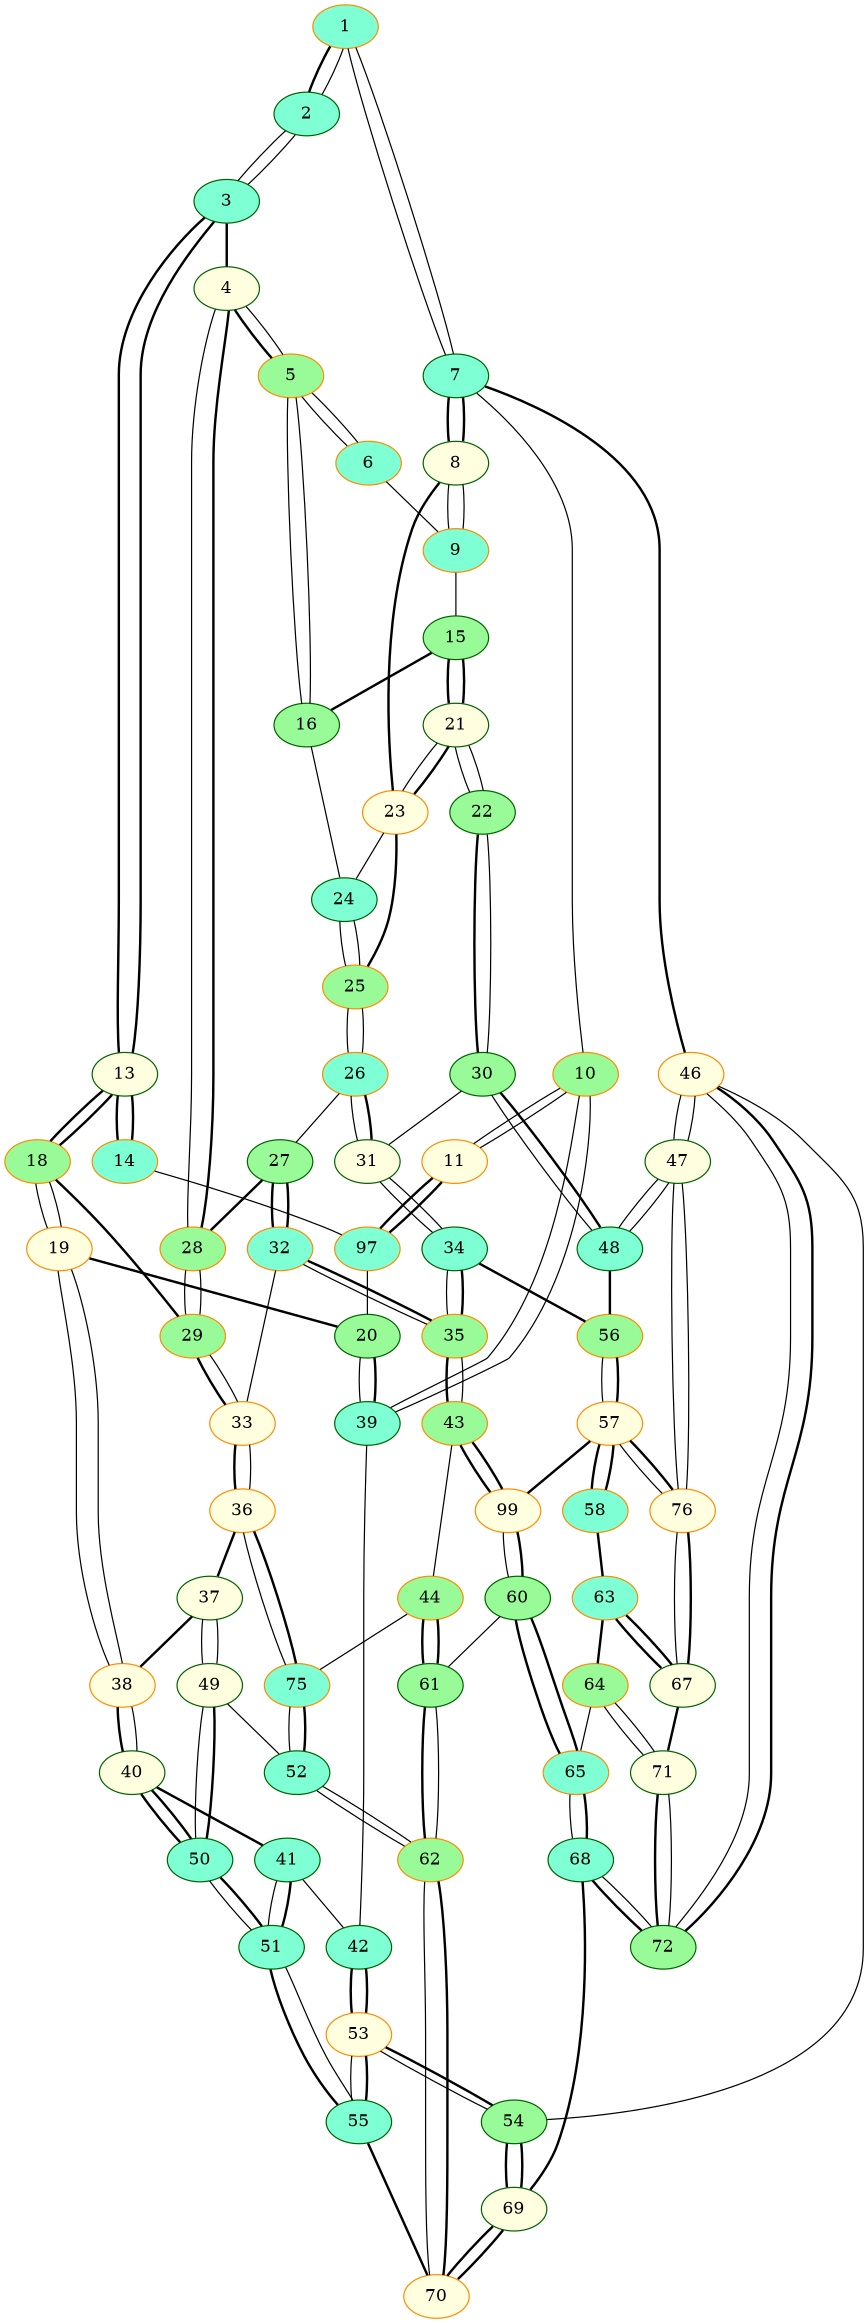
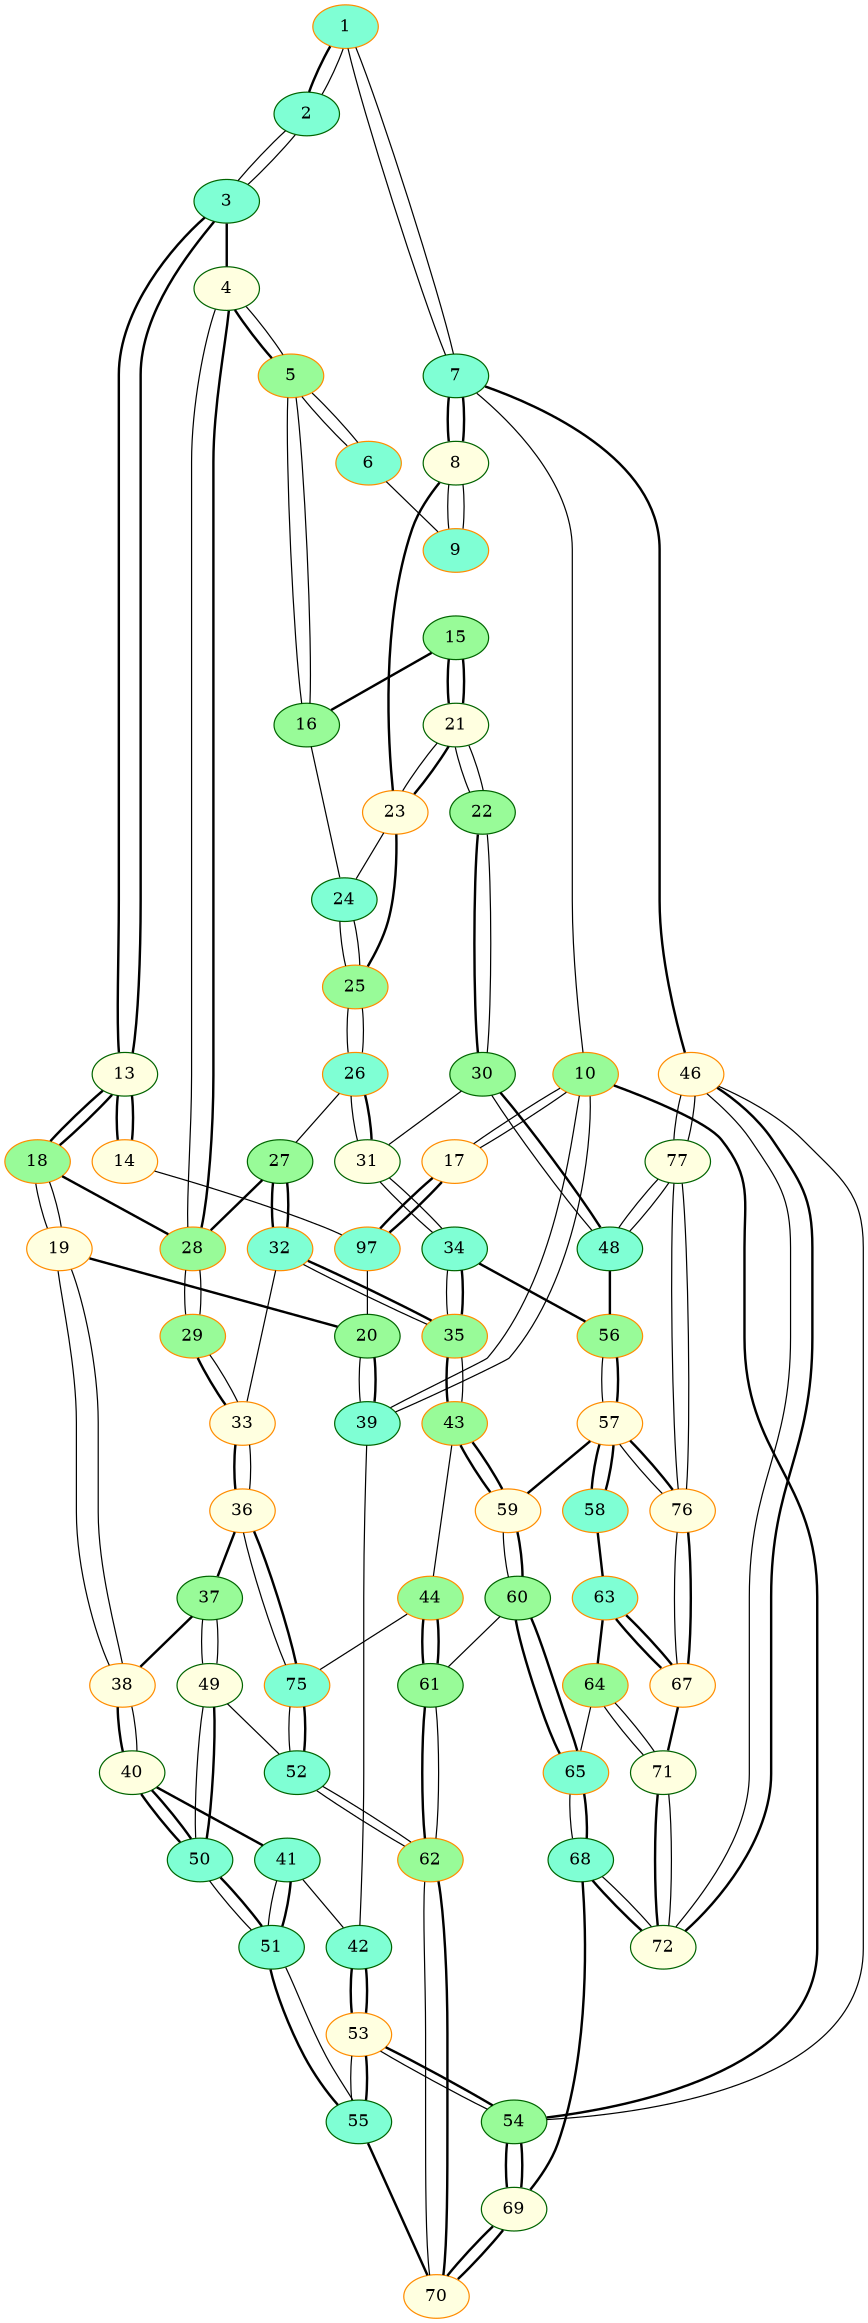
  graph {
    node [color=darkgreen fillcolor=aquamarine style=filled]
    edge [style=solid]
    1 [color=darkorange]
    2
    7
    3
    8 [fillcolor=lightyellow]
    10 [color=darkorange fillcolor=palegreen]
    46 [color=darkorange fillcolor=lightyellow]
    4 [fillcolor=lightyellow]
    13 [fillcolor=lightyellow]
    5 [color=darkorange fillcolor=palegreen]
    28 [color=darkorange fillcolor=palegreen]
-   14 [color=darkorange]
+   14 [color=darkorange fillcolor=lightyellow]
    18 [color=darkorange fillcolor=palegreen]
    6 [color=darkorange]
    16 [fillcolor=palegreen]
    29 [color=darkorange fillcolor=palegreen]
    9 [color=darkorange]
    24
    15 [fillcolor=palegreen]
    23 [color=darkorange fillcolor=lightyellow]
-   11 [color=darkorange fillcolor=lightyellow]
+   11 [color=darkorange fillcolor=lightyellow label=17]
    39
    54 [fillcolor=palegreen]
-   47 [fillcolor=lightyellow]
-   72 [fillcolor=palegreen]
+   47 [fillcolor=lightyellow label=77]
+   72 [fillcolor=lightyellow]
    22 [fillcolor=palegreen]
    30 [fillcolor=palegreen]
    21 [fillcolor=lightyellow]
    n29 [color=darkorange label=97]
    42
    69 [fillcolor=lightyellow]
    20 [fillcolor=palegreen]
    19 [color=darkorange fillcolor=lightyellow]
    25 [color=darkorange fillcolor=palegreen]
    38 [color=darkorange fillcolor=lightyellow]
    33 [color=darkorange fillcolor=lightyellow]
    40 [fillcolor=lightyellow]
    31 [fillcolor=lightyellow]
    48
    26 [color=darkorange]
    27 [fillcolor=palegreen]
    32 [color=darkorange]
    34
    35 [color=darkorange fillcolor=palegreen]
    36 [color=darkorange fillcolor=lightyellow]
    56 [color=darkorange fillcolor=palegreen]
    43 [color=darkorange fillcolor=palegreen]
-   37 [fillcolor=lightyellow]
+   37 [fillcolor=palegreen]
    n49 [color=darkorange label=75]
    57 [color=darkorange fillcolor=lightyellow]
    44 [color=darkorange fillcolor=palegreen]
-   59 [color=darkorange fillcolor=lightyellow label=99]
+   59 [color=darkorange fillcolor=lightyellow]
    49 [fillcolor=lightyellow]
    52
    50
    41
    53 [color=darkorange fillcolor=lightyellow]
    51
    55
    61 [fillcolor=palegreen]
    60 [fillcolor=palegreen]
    62 [color=darkorange fillcolor=palegreen]
    n63 [color=darkorange fillcolor=lightyellow label=76]
-   67 [fillcolor=lightyellow]
+   67 [color=darkorange fillcolor=lightyellow]
    70 [color=darkorange fillcolor=lightyellow]
    58 [color=darkorange]
    63 [color=darkorange]
    64 [color=darkorange fillcolor=palegreen]
    65 [color=darkorange]
    68
    71 [fillcolor=lightyellow]
    1 -- 2 [style=bold]
    1 -- 2
    1 -- 7
    1 -- 7
    2 -- 3
    2 -- 3
    7 -- 8 [style=bold]
    7 -- 8 [style=bold]
    7 -- 10
    7 -- 46 [style=bold]
    3 -- 4 [style=bold]
    3 -- 13 [style=bold]
    3 -- 13 [style=bold]
    8 -- 9
    8 -- 9
    8 -- 23 [style=bold]
    10 -- 11
    10 -- 11
    10 -- 39
    10 -- 39
+   10 -- 54 [style=bold]
    46 -- 54
    46 -- 47
    46 -- 47
    46 -- 72
    46 -- 72 [style=bold]
    4 -- 5 [style=bold]
    4 -- 5
    4 -- 28
    4 -- 28 [style=bold]
    13 -- 14 [style=bold]
    13 -- 14 [style=bold]
    13 -- 18 [style=bold]
    13 -- 18 [style=bold]
    5 -- 6
    5 -- 6
    5 -- 16
    5 -- 16
    28 -- 29
    28 -- 29
    14 -- n29
-   18 -- 29 [style=bold]
+   18 -- 28 [style=bold]
    18 -- 19
    18 -- 19
    6 -- 9
    16 -- 24
    29 -- 33 [style=bold]
    29 -- 33
-   9 -- 15
    24 -- 25
    24 -- 25
    15 -- 16 [style=bold]
    15 -- 21 [style=bold]
    15 -- 21 [style=bold]
    23 -- 24
    23 -- 25 [style=bold]
    11 -- n29 [style=bold]
    11 -- n29 [style=bold]
    39 -- 42
    54 -- 69 [style=bold]
    54 -- 69 [style=bold]
    47 -- 48
    47 -- 48
    47 -- n63
    47 -- n63
    22 -- 30 [style=bold]
    22 -- 30
    30 -- 31
    30 -- 48
    30 -- 48 [style=bold]
    21 -- 23
    21 -- 23 [style=bold]
    21 -- 22
    21 -- 22
    n29 -- 20
    42 -- 53 [style=bold]
    42 -- 53 [style=bold]
    69 -- 70 [style=bold]
    69 -- 70 [style=bold]
    20 -- 39
    20 -- 39 [style=bold]
    19 -- 20 [style=bold]
    19 -- 38
    19 -- 38
    25 -- 26
    25 -- 26
    38 -- 40 [style=bold]
    38 -- 40
    33 -- 36 [style=bold]
    33 -- 36
    40 -- 50 [style=bold]
    40 -- 50 [style=bold]
    40 -- 41 [style=bold]
    31 -- 34
    31 -- 34
    48 -- 56 [style=bold]
    26 -- 31
    26 -- 31 [style=bold]
    26 -- 27
    27 -- 28 [style=bold]
    27 -- 32 [style=bold]
    27 -- 32 [style=bold]
    32 -- 33
    32 -- 35
    32 -- 35 [style=bold]
    34 -- 35
    34 -- 35 [style=bold]
    34 -- 56 [style=bold]
    35 -- 43 [style=bold]
    35 -- 43
    36 -- 37 [style=bold]
    36 -- n49
    36 -- n49 [style=bold]
    56 -- 57
    56 -- 57 [style=bold]
    43 -- 44
    43 -- 59 [style=bold]
    43 -- 59 [style=bold]
    37 -- 38 [style=bold]
    37 -- 49
    37 -- 49
    n49 -- 52
    n49 -- 52 [style=bold]
    57 -- 59 [style=bold]
    57 -- n63
    57 -- n63 [style=bold]
    57 -- 58 [style=bold]
    57 -- 58 [style=bold]
    44 -- n49
    44 -- 61 [style=bold]
    44 -- 61 [style=bold]
    59 -- 60
    59 -- 60 [style=bold]
    49 -- 52
    49 -- 50
    49 -- 50 [style=bold]
    52 -- 62
    52 -- 62
    50 -- 51
    50 -- 51 [style=bold]
    41 -- 42
    41 -- 51
    41 -- 51 [style=bold]
    53 -- 54
    53 -- 54 [style=bold]
    53 -- 55
    53 -- 55 [style=bold]
    51 -- 55 [style=bold]
    51 -- 55
    55 -- 70 [style=bold]
    61 -- 62 [style=bold]
    61 -- 62
    60 -- 61
    60 -- 65 [style=bold]
    60 -- 65 [style=bold]
    62 -- 70
    62 -- 70 [style=bold]
    n63 -- 67
    n63 -- 67 [style=bold]
    67 -- 71 [style=bold]
    58 -- 63 [style=bold]
    63 -- 67 [style=bold]
    63 -- 67 [style=bold]
    63 -- 64 [style=bold]
    64 -- 65
    64 -- 71
    64 -- 71
    65 -- 68
    65 -- 68 [style=bold]
    68 -- 72 [style=bold]
    68 -- 72
    68 -- 69 [style=bold]
    71 -- 72 [style=bold]
    71 -- 72
  }
